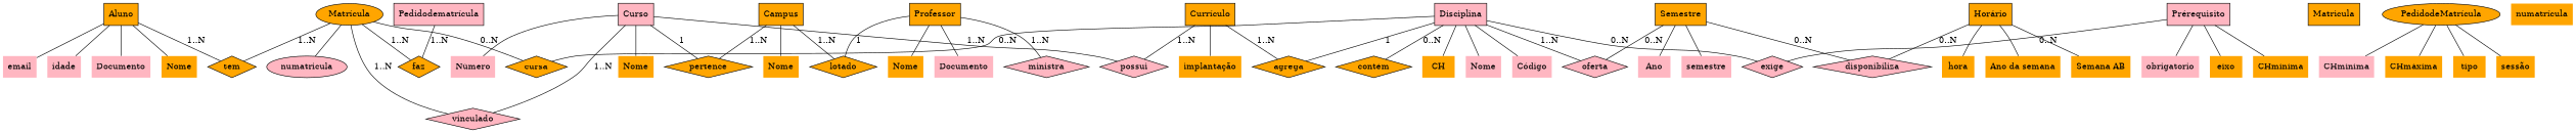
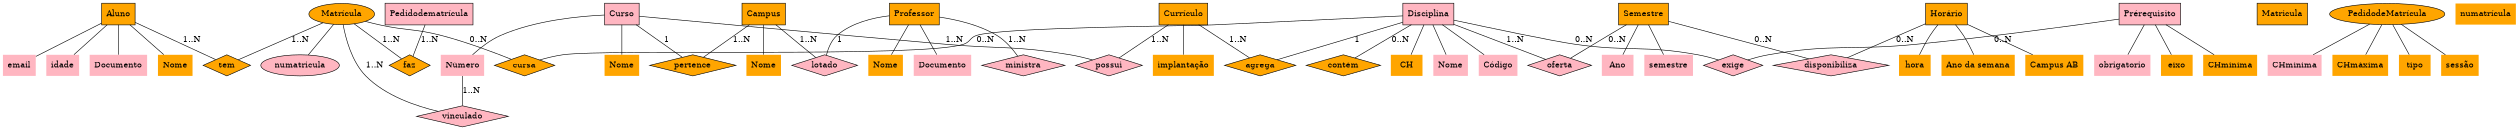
  graph {
    node [fillcolor=orange shape=plaintext style=filled]
    Aluno [shape=record]
    email [fillcolor=lightpink]
    idade [fillcolor=lightpink]
    n4 [fillcolor=lightpink label=Documento]
    n5 [label=Nome]
    tem [shape=diamond]
    Matricula [shape=record]
    Curso [fillcolor=lightpink shape=record]
    n9 [label=Nome]
    n10 [fillcolor=lightpink label="Número"]
    vinculado [fillcolor=lightpink shape=diamond]
    pertence [shape=diamond]
    possui [fillcolor=lightpink shape=diamond]
    Disciplina [fillcolor=lightpink shape=record]
    CH
    n16 [fillcolor=lightpink label=Nome]
    n17 [fillcolor=lightpink label="Código"]
    cursa [shape=diamond]
    oferta [fillcolor=lightpink shape=diamond]
    "contém" [shape=diamond]
    exige [fillcolor=lightpink shape=diamond]
    agrega [shape=diamond]
    ministra [fillcolor=lightpink shape=diamond]
    "Horário" [shape=record]
-   n25 [label="Semana AB"]
+   n25 [label="Campus AB"]
    hora
    n27 [label="Ano da semana"]
    disponibiliza [fillcolor=lightpink shape=diamond]
    "Currículo" [shape=record]
    "implantação"
    Campus [shape=record]
    n32 [label=Nome]
-   lotado [shape=diamond]
+   lotado [fillcolor=lightpink shape=diamond]
    Semestre [shape=record]
    semestre [fillcolor=lightpink]
    Ano [fillcolor=lightpink]
    "Pedidodematrícula" [fillcolor=lightpink shape=record]
    faz [shape=diamond]
    "Prérequisito" [fillcolor=lightpink shape=record]
    n40 [label=CHminima]
    obrigatorio [fillcolor=lightpink]
    eixo
    Professor [shape=record]
    n44 [label=Nome]
    n45 [fillcolor=lightpink label=Documento]
    n46 [fillcolor=lightpink label=CHminima]
    "numatrícula"
    "Matrícula" [shape=""]
    numatricula [fillcolor=lightpink shape=""]
    "PedidodeMatrícula" [shape=""]
    "CHmáxima"
    tipo
    "sessão"
    Aluno -- email
    Aluno -- idade
    Aluno -- n4
    Aluno -- n5
    Aluno -- tem [label="1..N"]
    Curso -- n9
    Curso -- n10
-   Curso -- vinculado [label="1..N"]
+   n10 -- vinculado [label="1..N"]
    Curso -- pertence [label=1]
    Curso -- possui [label="1..N"]
    Disciplina -- CH
    Disciplina -- n16
    Disciplina -- n17
    Disciplina -- cursa [label="0..N"]
    Disciplina -- oferta [label="1..N"]
    Disciplina -- "contém" [label="0..N"]
    Disciplina -- exige [label="0..N"]
    Disciplina -- agrega [label=1]
    "Horário" -- n25
    "Horário" -- hora
    "Horário" -- n27
    "Horário" -- disponibiliza [label="0..N"]
    "Currículo" -- possui [label="1..N"]
    "Currículo" -- agrega [label="1..N"]
    "Currículo" -- "implantação"
    Campus -- pertence [label="1..N"]
    Campus -- n32
    Campus -- lotado [label="1..N"]
    Semestre -- oferta [label="0..N"]
    Semestre -- disponibiliza [label="0..N"]
    Semestre -- semestre
    Semestre -- Ano
    "Pedidodematrícula" -- faz [label="1..N"]
    "Prérequisito" -- exige [label="0..N"]
    "Prérequisito" -- n40
    "Prérequisito" -- obrigatorio
    "Prérequisito" -- eixo
    Professor -- ministra [label="1..N"]
    Professor -- lotado [label=1]
    Professor -- n44
    Professor -- n45
    "Matrícula" -- tem [label="1..N"]
    "Matrícula" -- vinculado [label="1..N"]
    "Matrícula" -- cursa [label="0..N"]
    "Matrícula" -- faz [label="1..N"]
    "Matrícula" -- numatricula
    "PedidodeMatrícula" -- n46
    "PedidodeMatrícula" -- "CHmáxima"
    "PedidodeMatrícula" -- tipo
    "PedidodeMatrícula" -- "sessão"
  }
